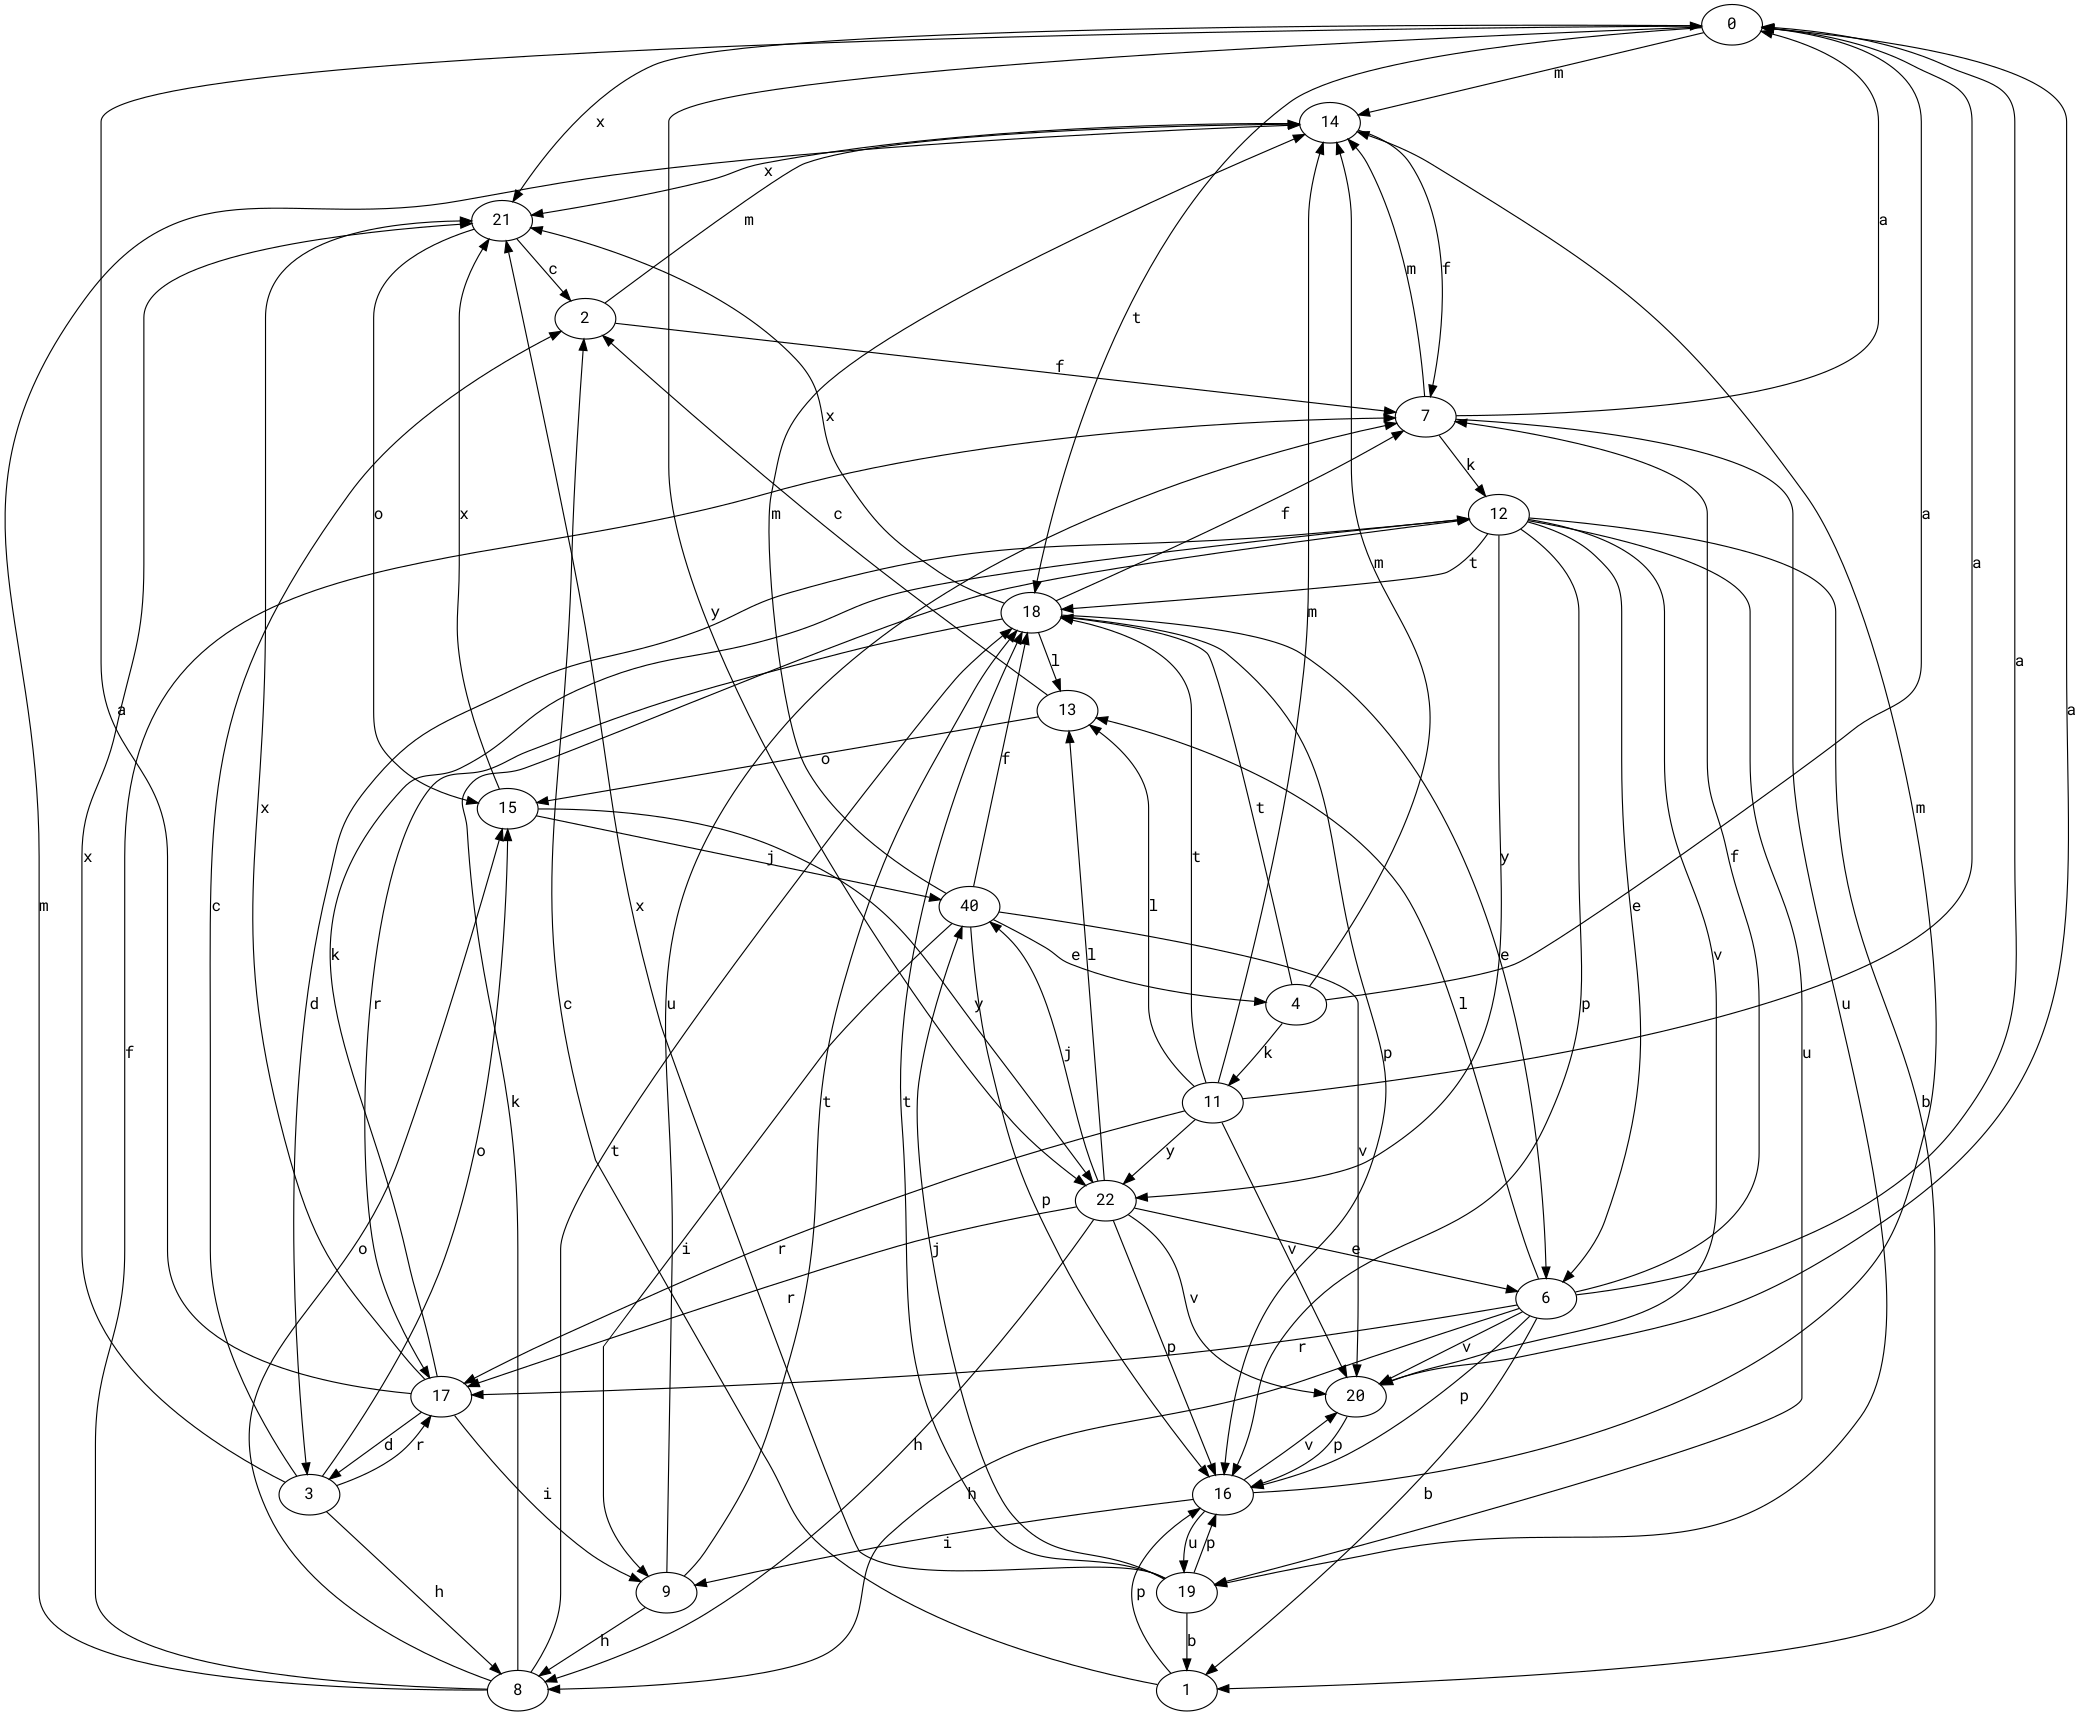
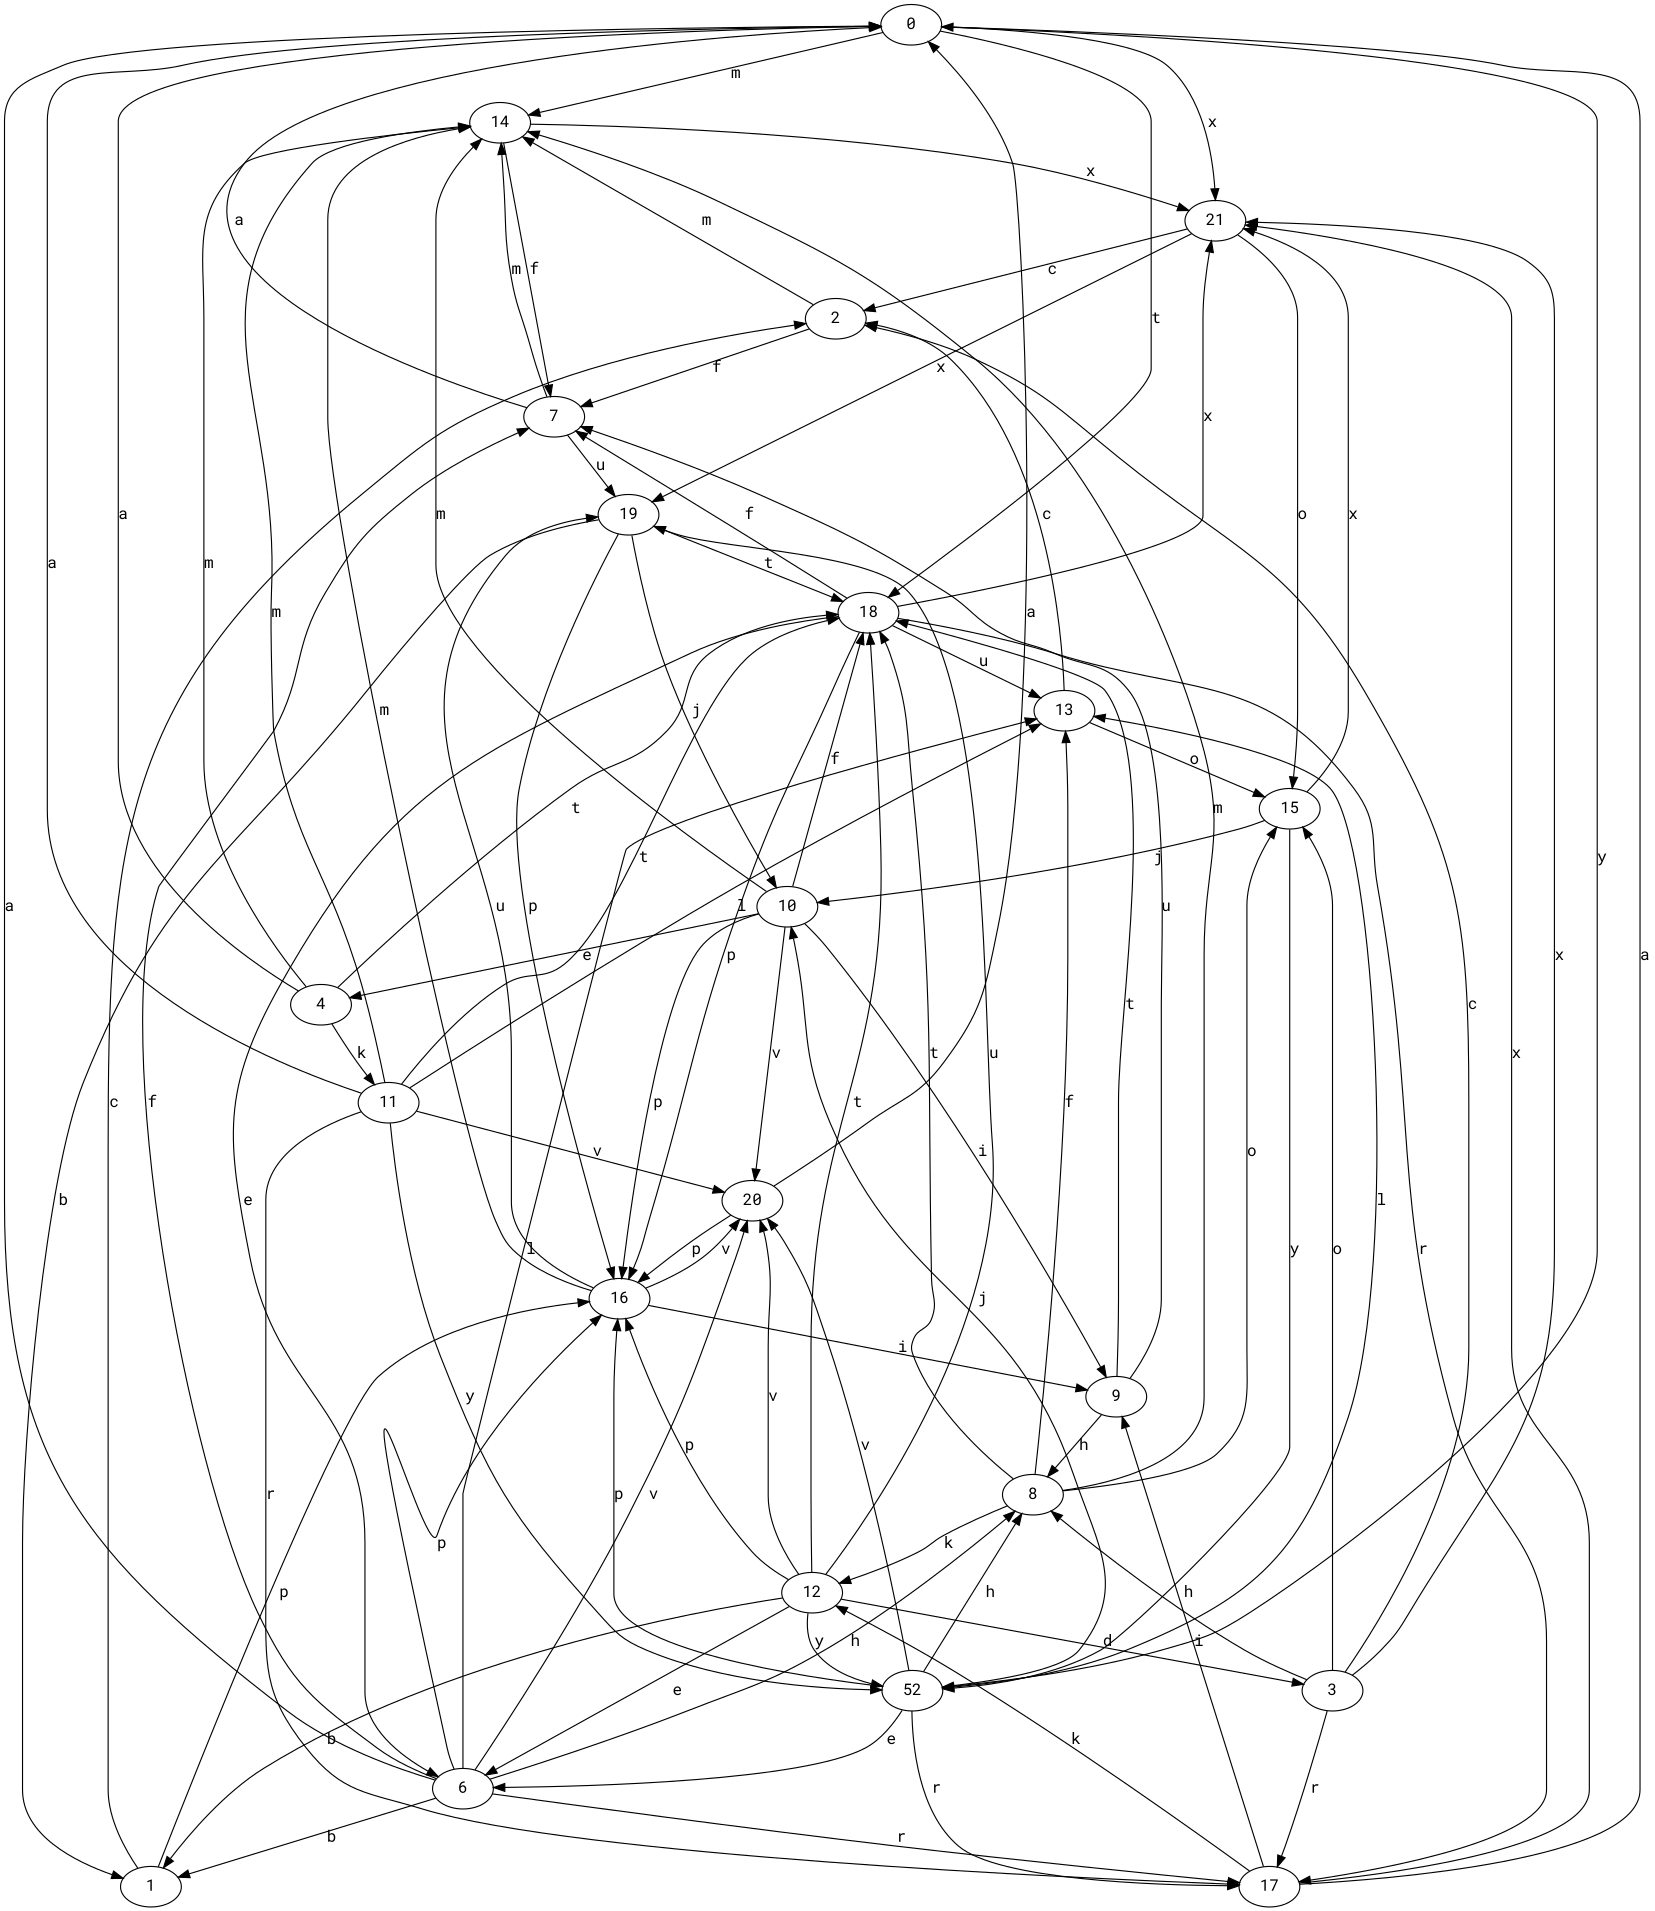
  strict digraph {
    fontname="Roboto Mono"
    node [fontname="Roboto Mono"]
    edge [fontname="Roboto Mono"]
    0
    14
    18
    21
-   22
+   22 [label=52]
    7
    16
    17
    6
    13
    2
    15
    8
    20
-   10 [label=40]
+   10
    1
    9
    19
    12
    3
    4
    11
    0 -> 14 [label=m]
    0 -> 18 [label=t]
    0 -> 21 [label=x]
    0 -> 22 [label=y]
    14 -> 21 [label=x]
    14 -> 7 [label=f]
    18 -> 21 [label=x]
    18 -> 7 [label=f]
    18 -> 16 [label=p]
    18 -> 17 [label=r]
    18 -> 6 [label=e]
-   18 -> 13 [label=l]
+   18 -> 13 [label=u]
    21 -> 2 [label=c]
    21 -> 15 [label=o]
    22 -> 16 [label=p]
    22 -> 17 [label=r]
    22 -> 6 [label=e]
    22 -> 13 [label=l]
    22 -> 8 [label=h]
    22 -> 20 [label=v]
    22 -> 10 [label=j]
    7 -> 0 [label=a]
    7 -> 14 [label=m]
    7 -> 19 [label=u]
-   7 -> 12 [label=k]
    16 -> 14 [label=m]
    16 -> 20 [label=v]
    16 -> 9 [label=i]
    16 -> 19 [label=u]
    17 -> 0 [label=a]
    17 -> 21 [label=x]
    17 -> 9 [label=i]
    17 -> 12 [label=k]
-   17 -> 3 [label=d]
    6 -> 0 [label=a]
    6 -> 7 [label=f]
    6 -> 16 [label=p]
    6 -> 17 [label=r]
    6 -> 13 [label=l]
    6 -> 8 [label=h]
    6 -> 20 [label=v]
    6 -> 1 [label=b]
    13 -> 2 [label=c]
    13 -> 15 [label=o]
    2 -> 14 [label=m]
    2 -> 7 [label=f]
    15 -> 21 [label=x]
    15 -> 22 [label=y]
    15 -> 10 [label=j]
    8 -> 14 [label=m]
    8 -> 18 [label=t]
-   8 -> 7 [label=f]
+   8 -> 13 [label=f]
    8 -> 15 [label=o]
    8 -> 12 [label=k]
    20 -> 0 [label=a]
    20 -> 16 [label=p]
    10 -> 14 [label=m]
    10 -> 18 [label=f]
    10 -> 16 [label=p]
    10 -> 20 [label=v]
    10 -> 9 [label=i]
    10 -> 4 [label=e]
    1 -> 16 [label=p]
    1 -> 2 [label=c]
    9 -> 18 [label=t]
    9 -> 7 [label=u]
    9 -> 8 [label=h]
    19 -> 18 [label=t]
-   19 -> 21 [label=x]
+   21 -> 19 [label=x]
    19 -> 16 [label=p]
    19 -> 10 [label=j]
    19 -> 1 [label=b]
    12 -> 18 [label=t]
    12 -> 22 [label=y]
    12 -> 16 [label=p]
    12 -> 6 [label=e]
    12 -> 20 [label=v]
    12 -> 1 [label=b]
    12 -> 19 [label=u]
    12 -> 3 [label=d]
    3 -> 21 [label=x]
    3 -> 17 [label=r]
    3 -> 2 [label=c]
    3 -> 15 [label=o]
    3 -> 8 [label=h]
    4 -> 0 [label=a]
    4 -> 14 [label=m]
    4 -> 18 [label=t]
    4 -> 11 [label=k]
    11 -> 0 [label=a]
    11 -> 14 [label=m]
    11 -> 18 [label=t]
    11 -> 22 [label=y]
    11 -> 17 [label=r]
    11 -> 13 [label=l]
    11 -> 20 [label=v]
  }
